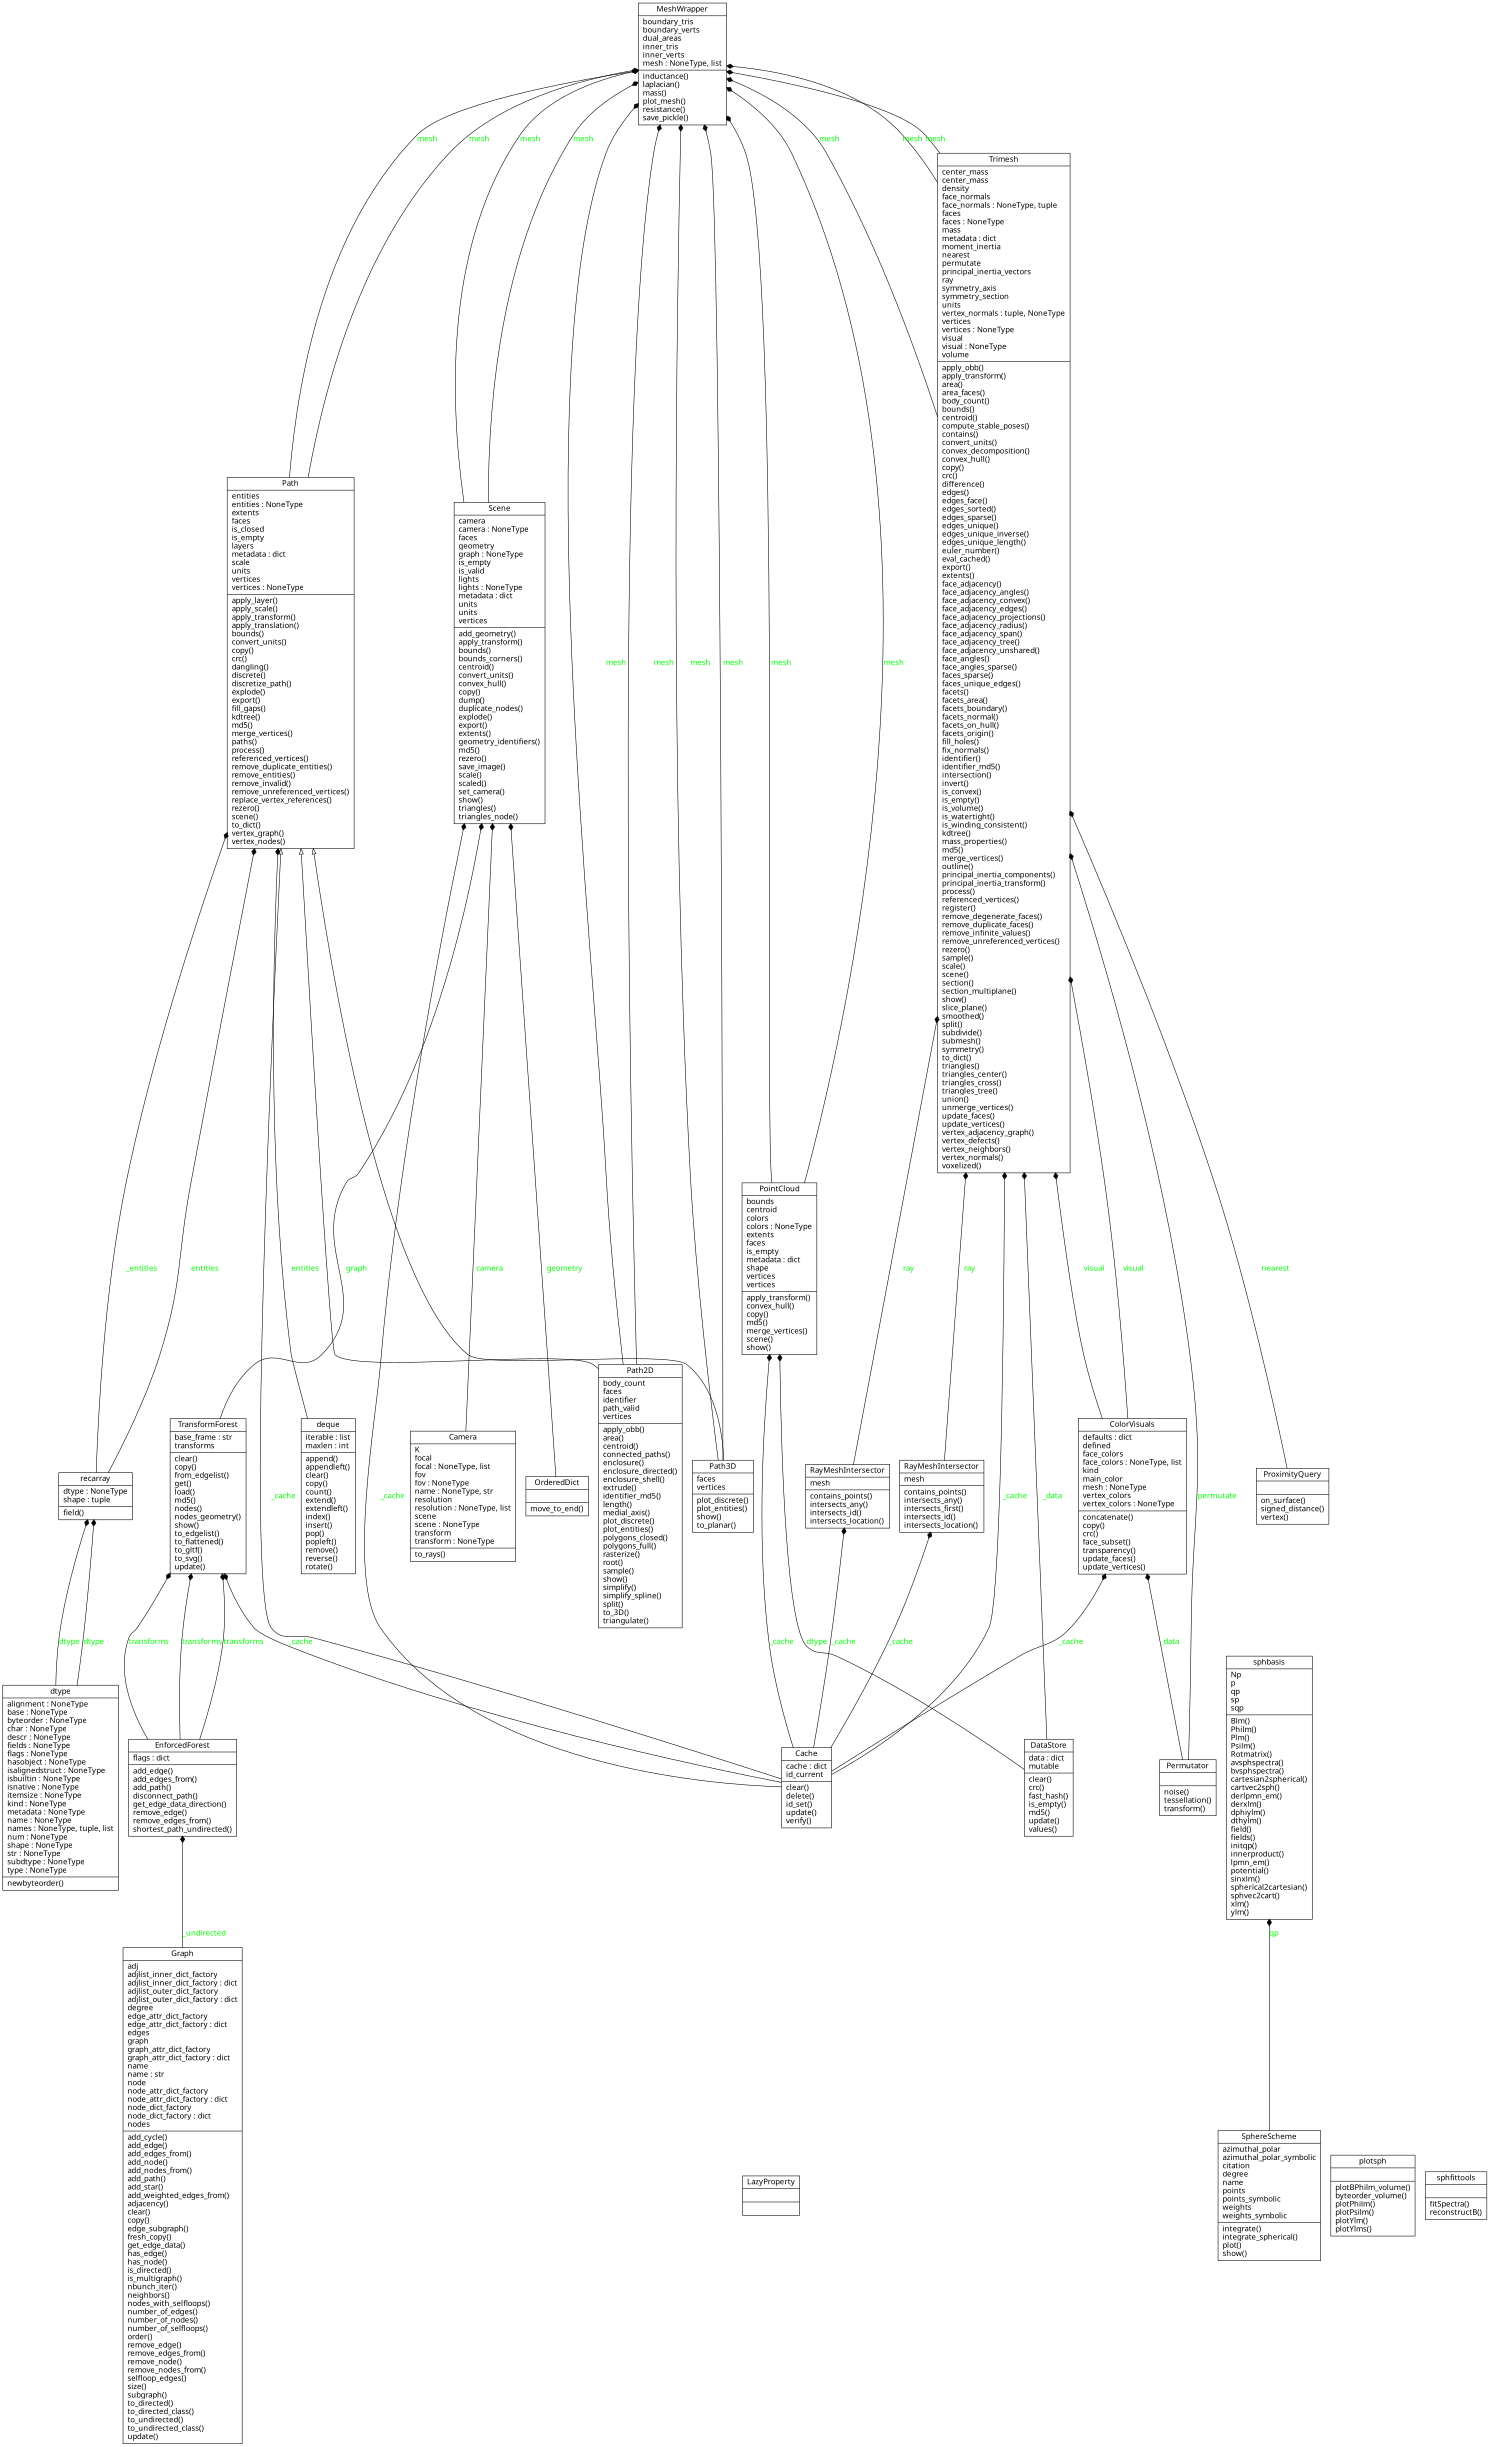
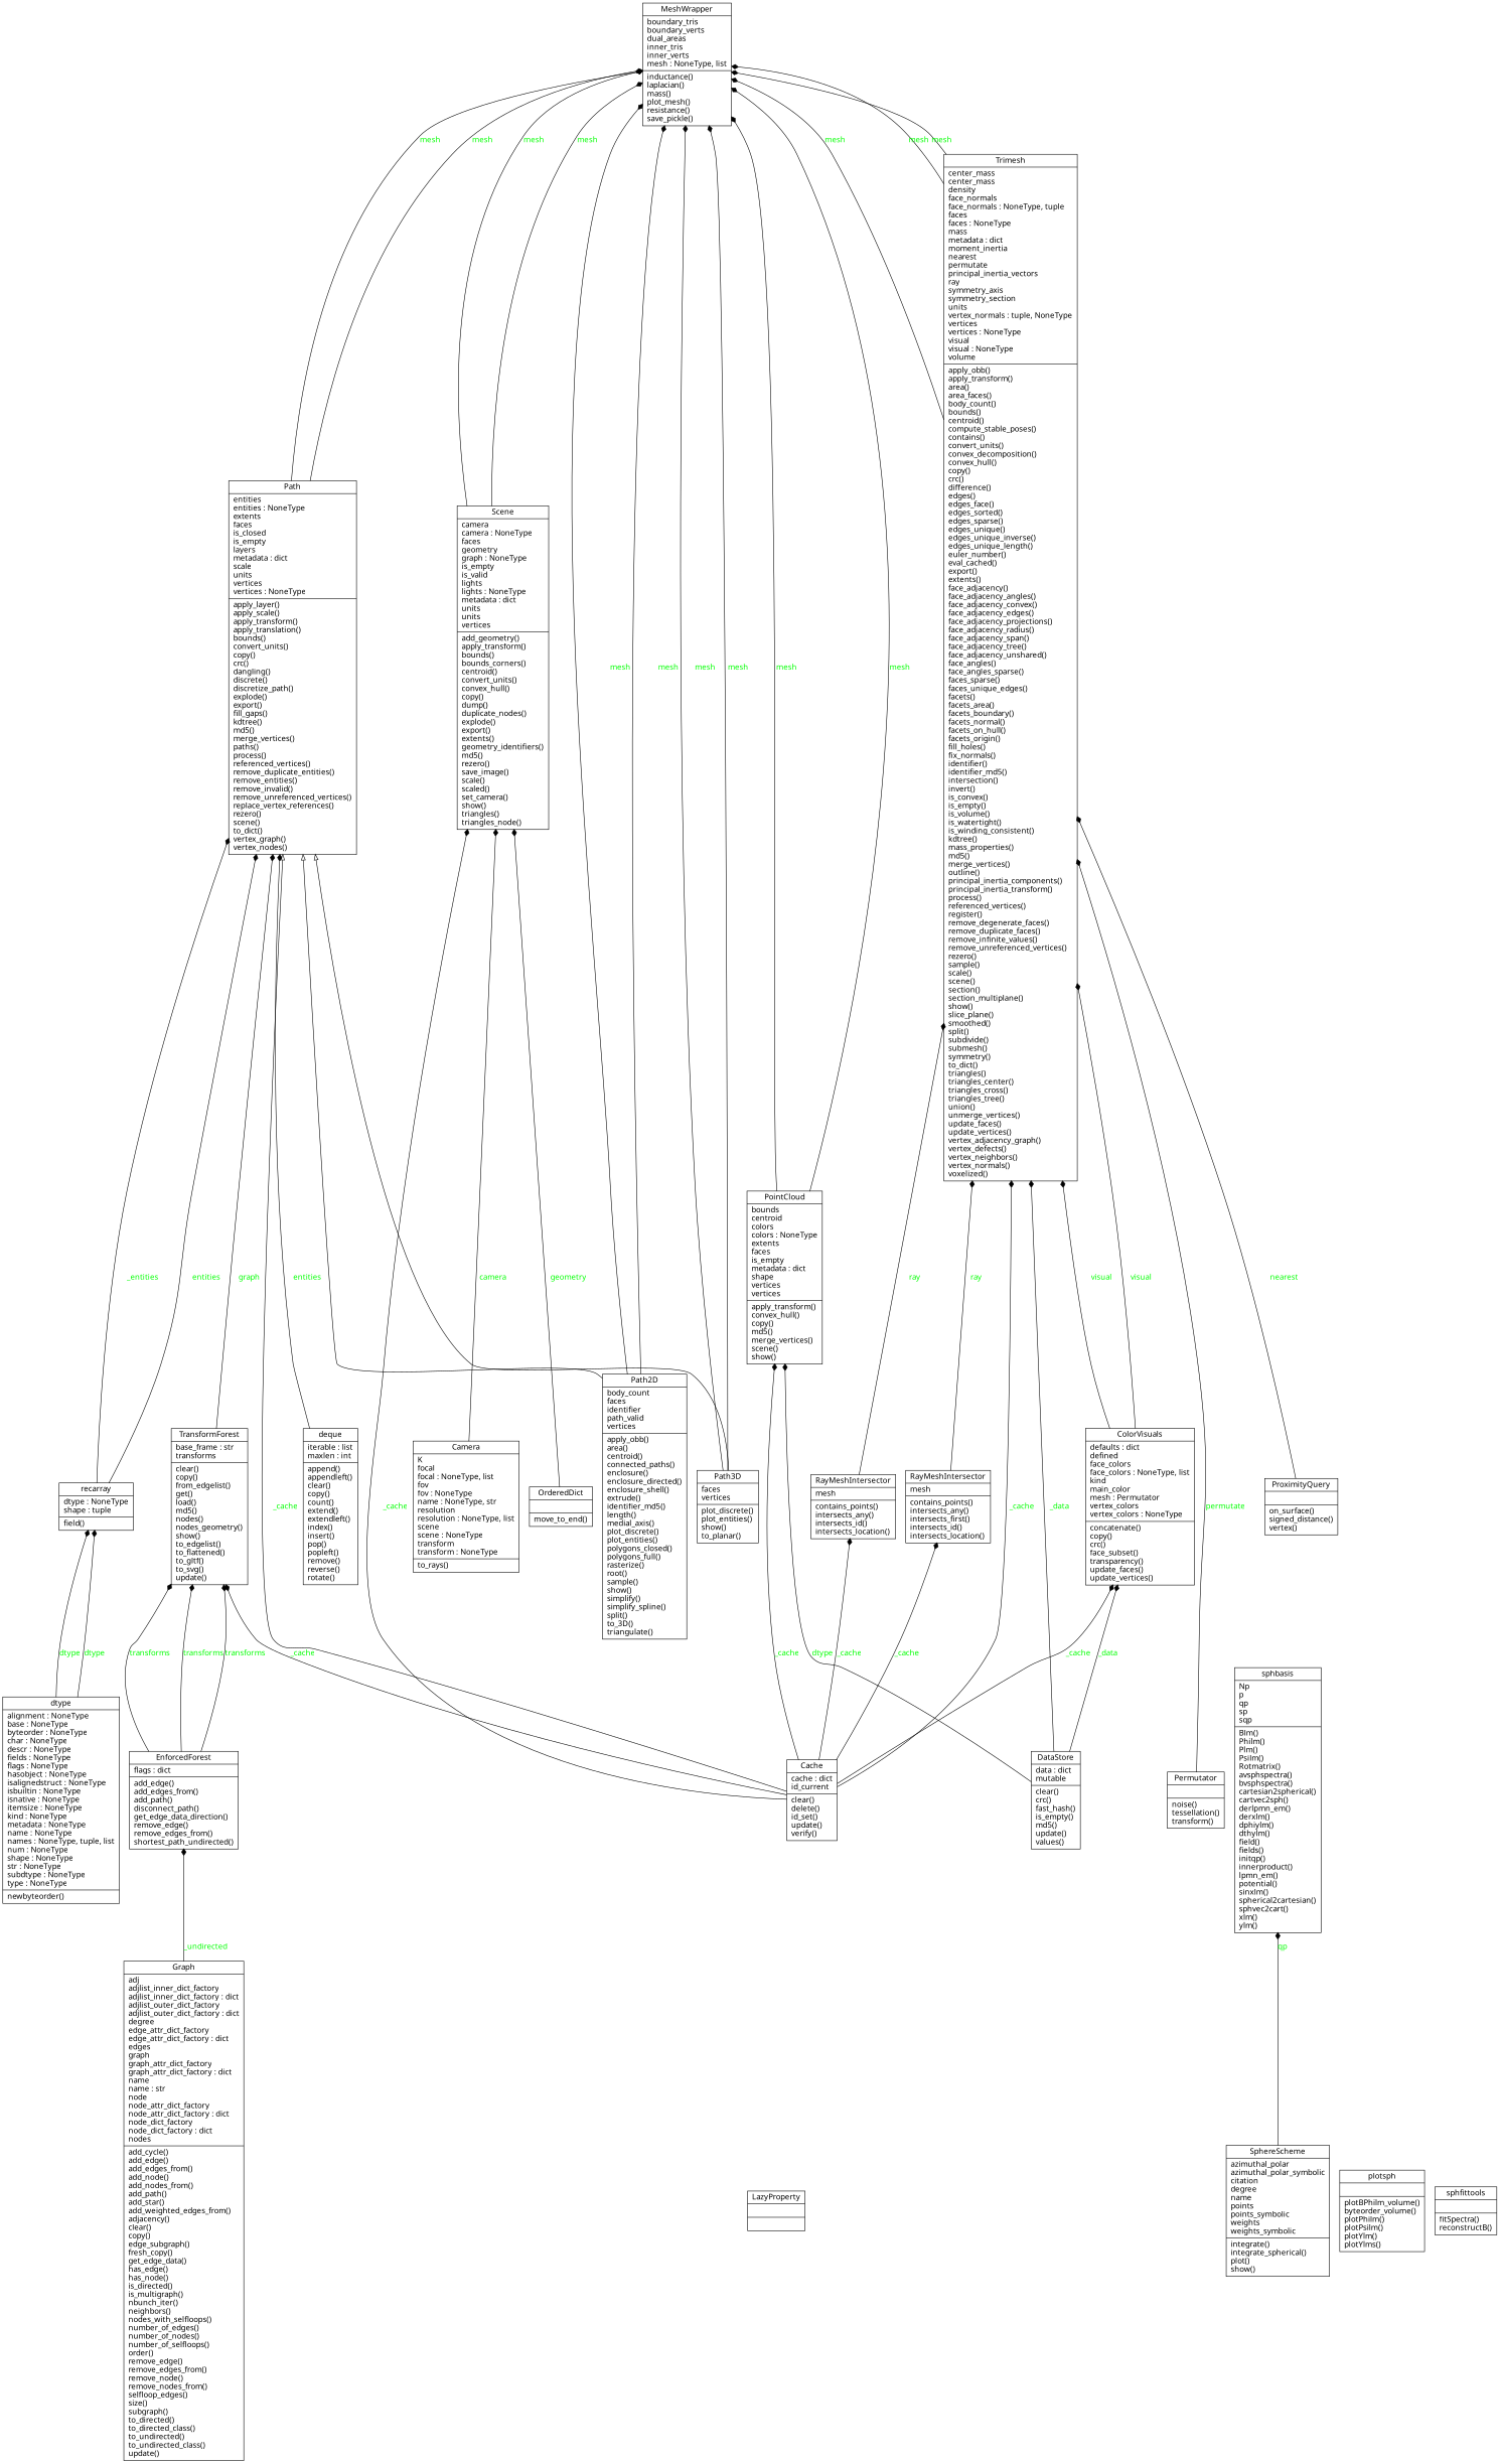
  digraph {
    fontname="Noto Sans"
    rankdir=BT
    node [fontname="Noto Sans" shape=record]
    edge [arrowhead=diamond arrowtail=none fontcolor=green fontname="Noto Sans" style=solid]
    n1 [label="{Cache|cache : dict\lid_current\l|clear()\ldelete()\lid_set()\lupdate()\lverify()\l}"]
-   n2 [label="{ColorVisuals|defaults : dict\ldefined\lface_colors\lface_colors : NoneType, list\lkind\lmain_color\lmesh : NoneType\lvertex_colors\lvertex_colors : NoneType\l|concatenate()\lcopy()\lcrc()\lface_subset()\ltransparency()\lupdate_faces()\lupdate_vertices()\l}"]
+   n2 [label="{ColorVisuals|defaults : dict\ldefined\lface_colors\lface_colors : NoneType, list\lkind\lmain_color\lmesh : Permutator\lvertex_colors\lvertex_colors : NoneType\l|concatenate()\lcopy()\lcrc()\lface_subset()\ltransparency()\lupdate_faces()\lupdate_vertices()\l}"]
    n3 [label="{Path|entities\lentities : NoneType\lextents\lfaces\lis_closed\lis_empty\llayers\lmetadata : dict\lscale\lunits\lvertices\lvertices : NoneType\l|apply_layer()\lapply_scale()\lapply_transform()\lapply_translation()\lbounds()\lconvert_units()\lcopy()\lcrc()\ldangling()\ldiscrete()\ldiscretize_path()\lexplode()\lexport()\lfill_gaps()\lkdtree()\lmd5()\lmerge_vertices()\lpaths()\lprocess()\lreferenced_vertices()\lremove_duplicate_entities()\lremove_entities()\lremove_invalid()\lremove_unreferenced_vertices()\lreplace_vertex_references()\lrezero()\lscene()\lto_dict()\lvertex_graph()\lvertex_nodes()\l}"]
    n4 [label="{PointCloud|bounds\lcentroid\lcolors\lcolors : NoneType\lextents\lfaces\lis_empty\lmetadata : dict\lshape\lvertices\lvertices\l|apply_transform()\lconvex_hull()\lcopy()\lmd5()\lmerge_vertices()\lscene()\lshow()\l}"]
    n5 [label="{RayMeshIntersector|mesh\l|contains_points()\lintersects_any()\lintersects_id()\lintersects_location()\l}"]
    n6 [label="{RayMeshIntersector|mesh\l|contains_points()\lintersects_any()\lintersects_first()\lintersects_id()\lintersects_location()\l}"]
    n7 [label="{Scene|camera\lcamera : NoneType\lfaces\lgeometry\lgraph : NoneType\lis_empty\lis_valid\llights\llights : NoneType\lmetadata : dict\lunits\lunits\lvertices\l|add_geometry()\lapply_transform()\lbounds()\lbounds_corners()\lcentroid()\lconvert_units()\lconvex_hull()\lcopy()\ldump()\lduplicate_nodes()\lexplode()\lexport()\lextents()\lgeometry_identifiers()\lmd5()\lrezero()\lsave_image()\lscale()\lscaled()\lset_camera()\lshow()\ltriangles()\ltriangles_node()\l}"]
    n8 [label="{TransformForest|base_frame : str\ltransforms\l|clear()\lcopy()\lfrom_edgelist()\lget()\lload()\lmd5()\lnodes()\lnodes_geometry()\lshow()\lto_edgelist()\lto_flattened()\lto_gltf()\lto_svg()\lupdate()\l}"]
    n9 [label="{Trimesh|center_mass\lcenter_mass\ldensity\lface_normals\lface_normals : NoneType, tuple\lfaces\lfaces : NoneType\lmass\lmetadata : dict\lmoment_inertia\lnearest\lpermutate\lprincipal_inertia_vectors\lray\lsymmetry_axis\lsymmetry_section\lunits\lvertex_normals : tuple, NoneType\lvertices\lvertices : NoneType\lvisual\lvisual : NoneType\lvolume\l|apply_obb()\lapply_transform()\larea()\larea_faces()\lbody_count()\lbounds()\lcentroid()\lcompute_stable_poses()\lcontains()\lconvert_units()\lconvex_decomposition()\lconvex_hull()\lcopy()\lcrc()\ldifference()\ledges()\ledges_face()\ledges_sorted()\ledges_sparse()\ledges_unique()\ledges_unique_inverse()\ledges_unique_length()\leuler_number()\leval_cached()\lexport()\lextents()\lface_adjacency()\lface_adjacency_angles()\lface_adjacency_convex()\lface_adjacency_edges()\lface_adjacency_projections()\lface_adjacency_radius()\lface_adjacency_span()\lface_adjacency_tree()\lface_adjacency_unshared()\lface_angles()\lface_angles_sparse()\lfaces_sparse()\lfaces_unique_edges()\lfacets()\lfacets_area()\lfacets_boundary()\lfacets_normal()\lfacets_on_hull()\lfacets_origin()\lfill_holes()\lfix_normals()\lidentifier()\lidentifier_md5()\lintersection()\linvert()\lis_convex()\lis_empty()\lis_volume()\lis_watertight()\lis_winding_consistent()\lkdtree()\lmass_properties()\lmd5()\lmerge_vertices()\loutline()\lprincipal_inertia_components()\lprincipal_inertia_transform()\lprocess()\lreferenced_vertices()\lregister()\lremove_degenerate_faces()\lremove_duplicate_faces()\lremove_infinite_values()\lremove_unreferenced_vertices()\lrezero()\lsample()\lscale()\lscene()\lsection()\lsection_multiplane()\lshow()\lslice_plane()\lsmoothed()\lsplit()\lsubdivide()\lsubmesh()\lsymmetry()\lto_dict()\ltriangles()\ltriangles_center()\ltriangles_cross()\ltriangles_tree()\lunion()\lunmerge_vertices()\lupdate_faces()\lupdate_vertices()\lvertex_adjacency_graph()\lvertex_defects()\lvertex_neighbors()\lvertex_normals()\lvoxelized()\l}"]
    n10 [label="{MeshWrapper|boundary_tris\lboundary_verts\ldual_areas\linner_tris\linner_verts\lmesh : NoneType, list\l|inductance()\llaplacian()\lmass()\lplot_mesh()\lresistance()\lsave_pickle()\l}"]
    n11 [label="{Camera|K\lfocal\lfocal : NoneType, list\lfov\lfov : NoneType\lname : NoneType, str\lresolution\lresolution : NoneType, list\lscene\lscene : NoneType\ltransform\ltransform : NoneType\l|to_rays()\l}"]
    n12 [label="{DataStore|data : dict\lmutable\l|clear()\lcrc()\lfast_hash()\lis_empty()\lmd5()\lupdate()\lvalues()\l}"]
    n13 [label="{EnforcedForest|flags : dict\l|add_edge()\ladd_edges_from()\ladd_path()\ldisconnect_path()\lget_edge_data_direction()\lremove_edge()\lremove_edges_from()\lshortest_path_undirected()\l}"]
    n14 [label="{Graph|adj\ladjlist_inner_dict_factory\ladjlist_inner_dict_factory : dict\ladjlist_outer_dict_factory\ladjlist_outer_dict_factory : dict\ldegree\ledge_attr_dict_factory\ledge_attr_dict_factory : dict\ledges\lgraph\lgraph_attr_dict_factory\lgraph_attr_dict_factory : dict\lname\lname : str\lnode\lnode_attr_dict_factory\lnode_attr_dict_factory : dict\lnode_dict_factory\lnode_dict_factory : dict\lnodes\l|add_cycle()\ladd_edge()\ladd_edges_from()\ladd_node()\ladd_nodes_from()\ladd_path()\ladd_star()\ladd_weighted_edges_from()\ladjacency()\lclear()\lcopy()\ledge_subgraph()\lfresh_copy()\lget_edge_data()\lhas_edge()\lhas_node()\lis_directed()\lis_multigraph()\lnbunch_iter()\lneighbors()\lnodes_with_selfloops()\lnumber_of_edges()\lnumber_of_nodes()\lnumber_of_selfloops()\lorder()\lremove_edge()\lremove_edges_from()\lremove_node()\lremove_nodes_from()\lselfloop_edges()\lsize()\lsubgraph()\lto_directed()\lto_directed_class()\lto_undirected()\lto_undirected_class()\lupdate()\l}"]
    n15 [label="{LazyProperty|\l|}"]
    n16 [label="{OrderedDict|\l|move_to_end()\l}"]
    n17 [label="{Path2D|body_count\lfaces\lidentifier\lpath_valid\lvertices\l|apply_obb()\larea()\lcentroid()\lconnected_paths()\lenclosure()\lenclosure_directed()\lenclosure_shell()\lextrude()\lidentifier_md5()\llength()\lmedial_axis()\lplot_discrete()\lplot_entities()\lpolygons_closed()\lpolygons_full()\lrasterize()\lroot()\lsample()\lshow()\lsimplify()\lsimplify_spline()\lsplit()\lto_3D()\ltriangulate()\l}"]
    n18 [label="{Path3D|faces\lvertices\l|plot_discrete()\lplot_entities()\lshow()\lto_planar()\l}"]
    n19 [label="{Permutator|\l|noise()\ltessellation()\ltransform()\l}"]
    n20 [label="{ProximityQuery|\l|on_surface()\lsigned_distance()\lvertex()\l}"]
    n21 [label="{SphereScheme|azimuthal_polar\lazimuthal_polar_symbolic\lcitation\ldegree\lname\lpoints\lpoints_symbolic\lweights\lweights_symbolic\l|integrate()\lintegrate_spherical()\lplot()\lshow()\l}"]
    n22 [label="{sphbasis|Np\lp\lqp\lsp\lsqp\l|Blm()\lPhilm()\lPlm()\lPsilm()\lRotmatrix()\lavsphspectra()\lbvsphspectra()\lcartesian2spherical()\lcartvec2sph()\lderlpmn_em()\lderxlm()\ldphiylm()\ldthylm()\lfield()\lfields()\linitqp()\linnerproduct()\llpmn_em()\lpotential()\lsinxlm()\lspherical2cartesian()\lsphvec2cart()\lxlm()\lylm()\l}"]
    n23 [label="{deque|iterable : list\lmaxlen : int\l|append()\lappendleft()\lclear()\lcopy()\lcount()\lextend()\lextendleft()\lindex()\linsert()\lpop()\lpopleft()\lremove()\lreverse()\lrotate()\l}"]
    n24 [label="{dtype|alignment : NoneType\lbase : NoneType\lbyteorder : NoneType\lchar : NoneType\ldescr : NoneType\lfields : NoneType\lflags : NoneType\lhasobject : NoneType\lisalignedstruct : NoneType\lisbuiltin : NoneType\lisnative : NoneType\litemsize : NoneType\lkind : NoneType\lmetadata : NoneType\lname : NoneType\lnames : NoneType, tuple, list\lnum : NoneType\lshape : NoneType\lstr : NoneType\lsubdtype : NoneType\ltype : NoneType\l|newbyteorder()\l}"]
    n25 [label="{recarray|dtype : NoneType\lshape : tuple\l|field()\l}"]
    n26 [label="{plotsph|\l|plotBPhilm_volume()\lbyteorder_volume()\lplotPhilm()\lplotPsilm()\lplotYlm()\lplotYlms()\l}"]
    n27 [label="{sphfittools|\l|fitSpectra()\lreconstructB()\l}"]
    n1 -> n2 [label=_cache]
    n1 -> n3 [arrowhead=empty label=_cache]
    n1 -> n4 [label=_cache]
    n1 -> n5 [label=_cache]
    n1 -> n6 [label=_cache]
    n1 -> n7 [label=_cache]
    n1 -> n8 [label=_cache]
    n1 -> n9 [label=_cache]
    n2 -> n9 [label=visual]
    n2 -> n9 [label=visual]
    n3 -> n10 [label=mesh]
    n3 -> n10 [label=mesh]
    n4 -> n10 [label=mesh]
    n4 -> n10 [label=mesh]
    n5 -> n9 [label=ray]
    n6 -> n9 [label=ray]
    n7 -> n10 [label=mesh]
    n7 -> n10 [label=mesh]
-   n8 -> n7 [label="graph"]
+   n8 -> n3 [label="graph"]
    n9 -> n10 [label=mesh]
    n9 -> n10 [label=mesh]
    n9 -> n10 [label=mesh]
    n11 -> n7 [label=camera]
-   n19 -> n2 [label=_data]
+   n12 -> n2 [label=_data]
    n12 -> n4 [label=dtype]
    n12 -> n9 [label=_data]
    n13 -> n8 [label=transforms]
    n13 -> n8 [label=transforms]
    n13 -> n8 [label=transforms]
    n14 -> n13 [label=_undirected]
    n16 -> n7 [label=geometry]
    n17 -> n3 [arrowhead=empty fontcolor="" style=""]
    n17 -> n10 [label=mesh]
    n17 -> n10 [label=mesh]
    n18 -> n3 [arrowhead=empty fontcolor="" style=""]
    n18 -> n10 [label=mesh]
    n18 -> n10 [label=mesh]
    n19 -> n9 [label=permutate]
    n20 -> n9 [label=nearest]
    n21 -> n22 [label=qp]
    n23 -> n3 [label=entities]
    n24 -> n25 [label=dtype]
    n24 -> n25 [label=dtype]
    n25 -> n3 [label=entities]
    n25 -> n3 [label=_entities]
  }
